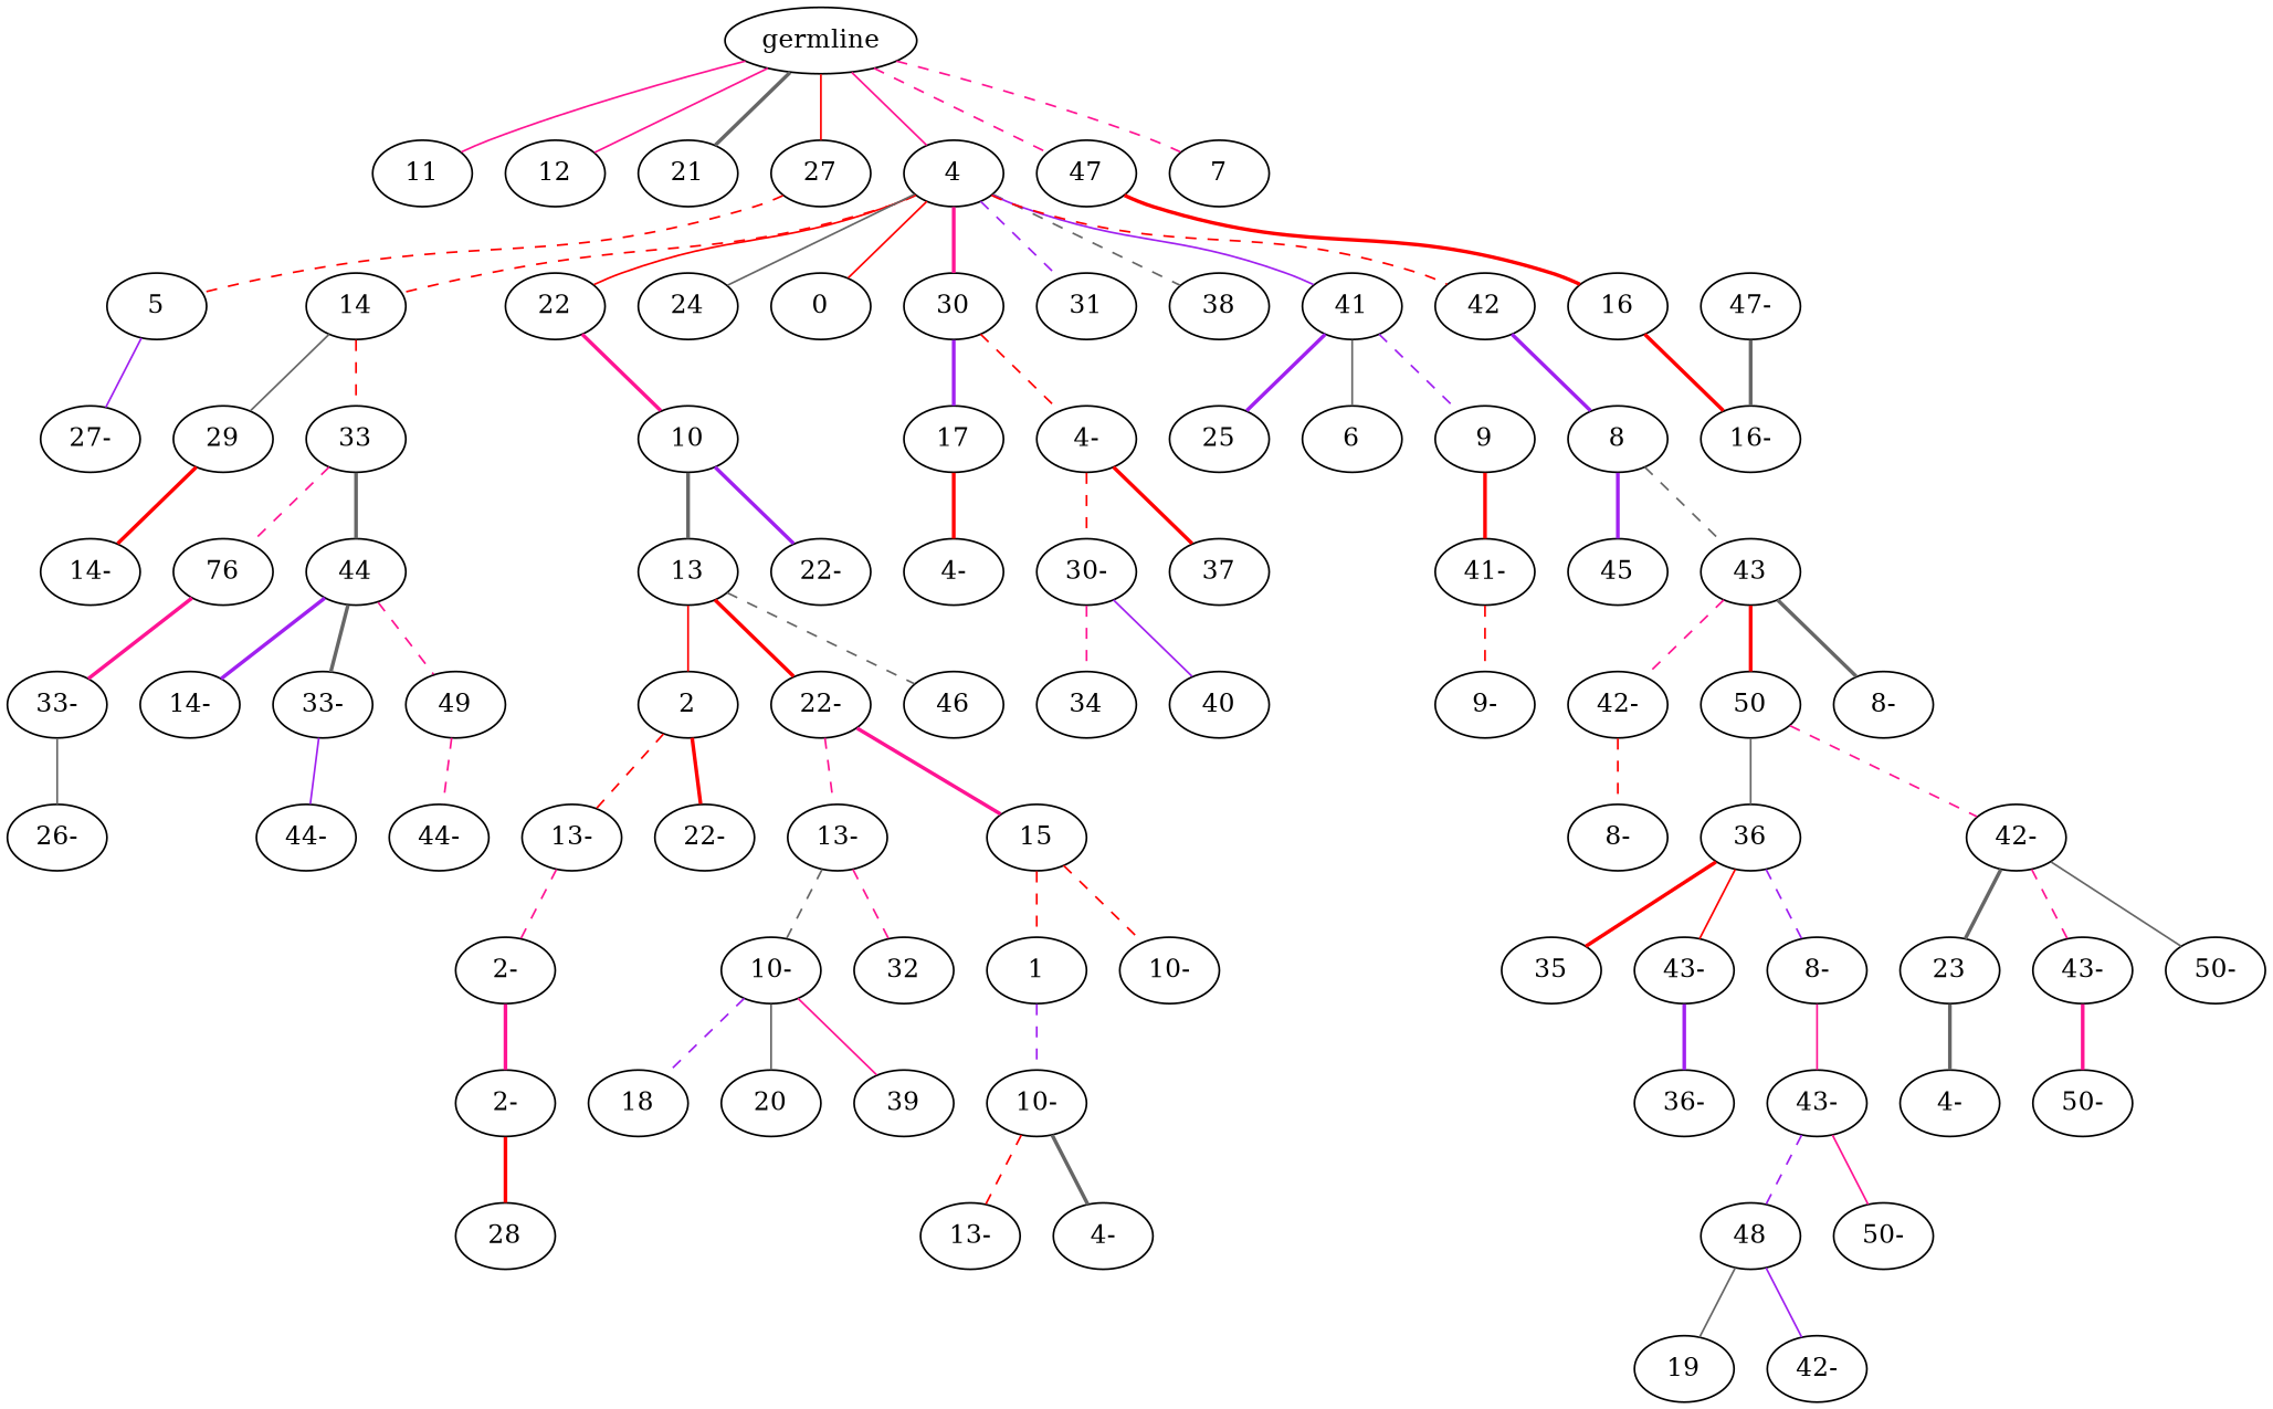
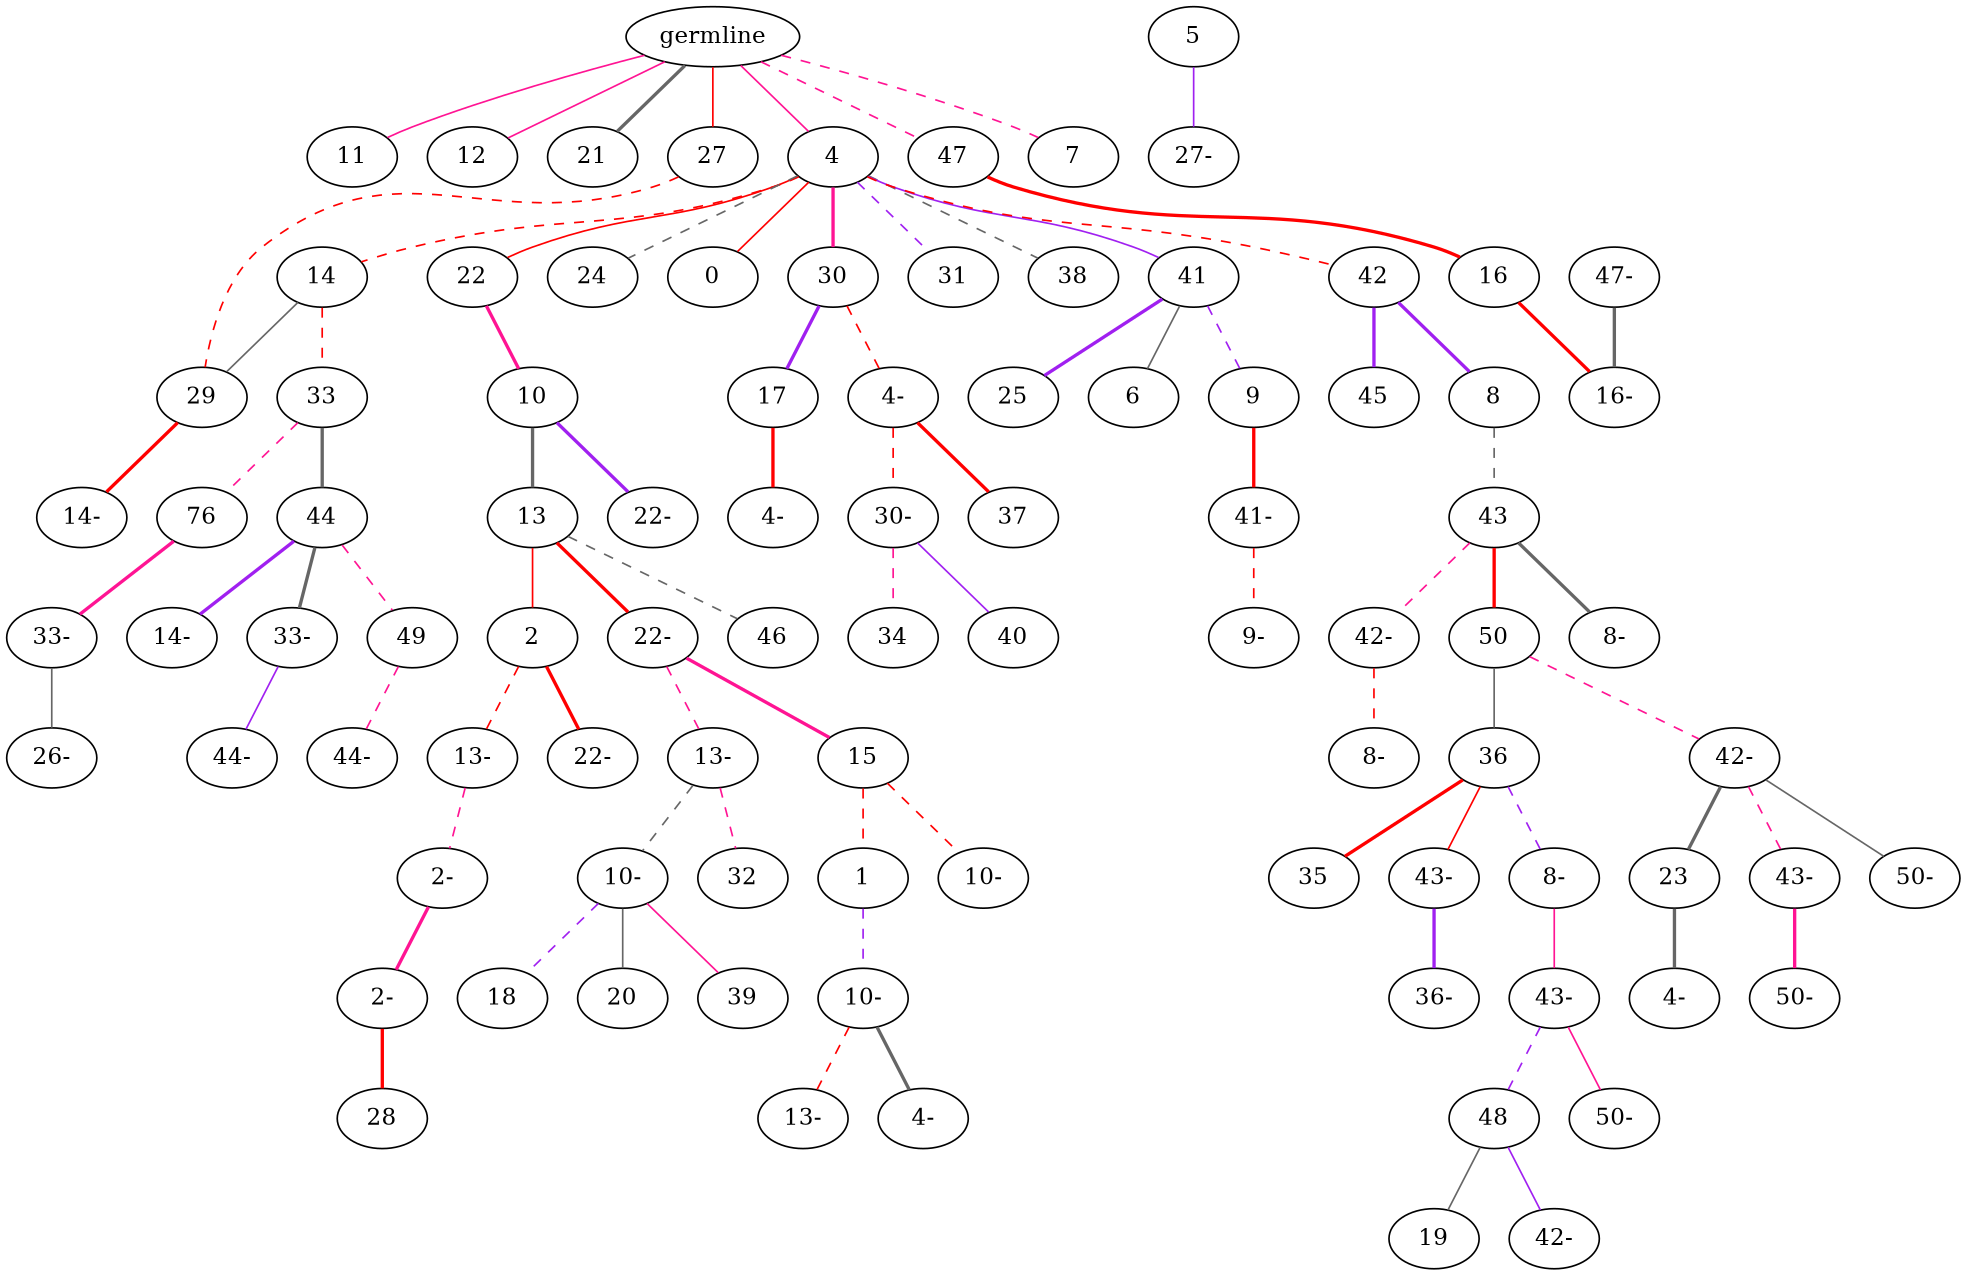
  graph {
    edge [color=red style=dashed]
    n1 [label=germline]
    n2 [label=11]
    n3 [label=12]
    n4 [label=21]
    n5 [label=27]
    n6 [label=4]
    n7 [label=47]
    n8 [label=7]
    n9 [label=5]
    n10 [label=14]
    n11 [label=22]
    n12 [label=24]
    n13 [label=0]
    n14 [label=30]
    n15 [label=31]
    n16 [label=38]
    n17 [label=41]
    n18 [label=42]
    n19 [label=16]
    n20 [label="27-"]
    n21 [label=29]
    n22 [label=33]
    n23 [label=10]
    n24 [label=17]
    n25 [label="4-"]
    n26 [label=25]
    n27 [label=6]
    n28 [label=9]
    n29 [label=45]
    n30 [label=8]
    n31 [label="14-"]
    n32 [label=76]
    n33 [label=44]
    n34 [label="33-"]
    n35 [label="14-"]
    n36 [label="33-"]
    n37 [label=49]
    n38 [label="26-"]
    n39 [label="44-"]
    n40 [label="44-"]
    n41 [label=13]
    n42 [label="22-"]
    n43 [label=2]
    n44 [label="22-"]
    n45 [label=46]
    n46 [label="13-"]
    n47 [label="22-"]
    n48 [label="13-"]
    n49 [label=15]
    n50 [label="2-"]
    n51 [label="2-"]
    n52 [label=28]
    n53 [label="10-"]
    n54 [label=32]
    n55 [label=1]
    n56 [label="10-"]
    n57 [label=18]
    n58 [label=20]
    n59 [label=39]
    n60 [label="10-"]
    n61 [label="13-"]
    n62 [label="4-"]
    n63 [label="4-"]
    n64 [label="30-"]
    n65 [label=37]
    n66 [label=34]
    n67 [label=40]
    n68 [label="41-"]
    n69 [label="9-"]
    n70 [label=43]
    n71 [label="42-"]
    n72 [label=50]
    n73 [label="8-"]
    n74 [label="8-"]
    n75 [label=36]
    n76 [label="42-"]
    n77 [label=35]
    n78 [label="43-"]
    n79 [label="8-"]
    n80 [label=23]
    n81 [label="43-"]
    n82 [label="50-"]
    n83 [label="36-"]
    n84 [label="43-"]
    n85 [label=48]
    n86 [label="50-"]
    n87 [label=19]
    n88 [label="42-"]
    n89 [label="4-"]
    n90 [label="50-"]
    n91 [label="16-"]
    n92 [label="47-"]
    n1 -- n2 [color=deeppink style=solid]
    n1 -- n3 [color=deeppink style=solid]
    n1 -- n4 [color=gray40 style=bold]
    n1 -- n5 [style=solid]
    n1 -- n6 [color=deeppink style=solid]
    n1 -- n7 [color=deeppink]
    n1 -- n8 [color=deeppink]
-   n5 -- n9
+   n5 -- n21
    n6 -- n10
    n6 -- n11 [style=solid]
-   n6 -- n12 [color=gray40 style=solid]
+   n6 -- n12 [color=gray40]
    n6 -- n13 [style=solid]
    n6 -- n14 [color=deeppink style=bold]
    n6 -- n15 [color=purple]
    n6 -- n16 [color=gray40]
    n6 -- n17 [color=purple style=solid]
    n6 -- n18
    n7 -- n19 [style=bold]
    n9 -- n20 [color=purple style=solid]
    n10 -- n21 [color=gray40 style=solid]
    n10 -- n22
    n11 -- n23 [color=deeppink style=bold]
    n14 -- n24 [color=purple style=bold]
    n14 -- n25
    n17 -- n26 [color=purple style=bold]
    n17 -- n27 [color=gray40 style=solid]
    n17 -- n28 [color=purple]
-   n30 -- n29 [color=purple style=bold]
+   n18 -- n29 [color=purple style=bold]
    n18 -- n30 [color=purple style=bold]
    n19 -- n91 [style=bold]
    n21 -- n31 [style=bold]
    n22 -- n32 [color=deeppink]
    n22 -- n33 [color=gray40 style=bold]
    n23 -- n41 [color=gray40 style=bold]
    n23 -- n42 [color=purple style=bold]
    n24 -- n63 [style=bold]
    n25 -- n64
    n25 -- n65 [style=bold]
    n28 -- n68 [style=bold]
    n30 -- n70 [color=gray40]
    n32 -- n34 [color=deeppink style=bold]
    n33 -- n35 [color=purple style=bold]
    n33 -- n36 [color=gray40 style=bold]
    n33 -- n37 [color=deeppink]
    n34 -- n38 [color=gray40 style=solid]
    n36 -- n39 [color=purple style=solid]
    n37 -- n40 [color=deeppink]
    n41 -- n43 [style=solid]
    n41 -- n44 [style=bold]
    n41 -- n45 [color=gray40]
    n43 -- n46
    n43 -- n47 [style=bold]
    n44 -- n48 [color=deeppink]
    n44 -- n49 [color=deeppink style=bold]
    n46 -- n50 [color=deeppink]
    n48 -- n53 [color=gray40]
    n48 -- n54 [color=deeppink]
    n49 -- n55
    n49 -- n56
    n50 -- n51 [color=deeppink style=bold]
    n51 -- n52 [style=bold]
    n53 -- n57 [color=purple]
    n53 -- n58 [color=gray40 style=solid]
    n53 -- n59 [color=deeppink style=solid]
    n55 -- n60 [color=purple]
    n60 -- n61
    n60 -- n62 [color=gray40 style=bold]
    n64 -- n66 [color=deeppink]
    n64 -- n67 [color=purple style=solid]
    n68 -- n69
    n70 -- n71 [color=deeppink]
    n70 -- n72 [style=bold]
    n70 -- n73 [color=gray40 style=bold]
    n71 -- n74
    n72 -- n75 [color=gray40 style=solid]
    n72 -- n76 [color=deeppink]
    n75 -- n77 [style=bold]
    n75 -- n78 [style=solid]
    n75 -- n79 [color=purple]
    n76 -- n80 [color=gray40 style=bold]
    n76 -- n81 [color=deeppink]
    n76 -- n82 [color=gray40 style=solid]
    n78 -- n83 [color=purple style=bold]
    n79 -- n84 [color=deeppink style=solid]
    n80 -- n89 [color=gray40 style=bold]
    n81 -- n90 [color=deeppink style=bold]
    n84 -- n85 [color=purple]
    n84 -- n86 [color=deeppink style=solid]
    n85 -- n87 [color=gray40 style=solid]
    n85 -- n88 [color=purple style=solid]
    n92 -- n91 [color=gray40 style=bold]
  }
